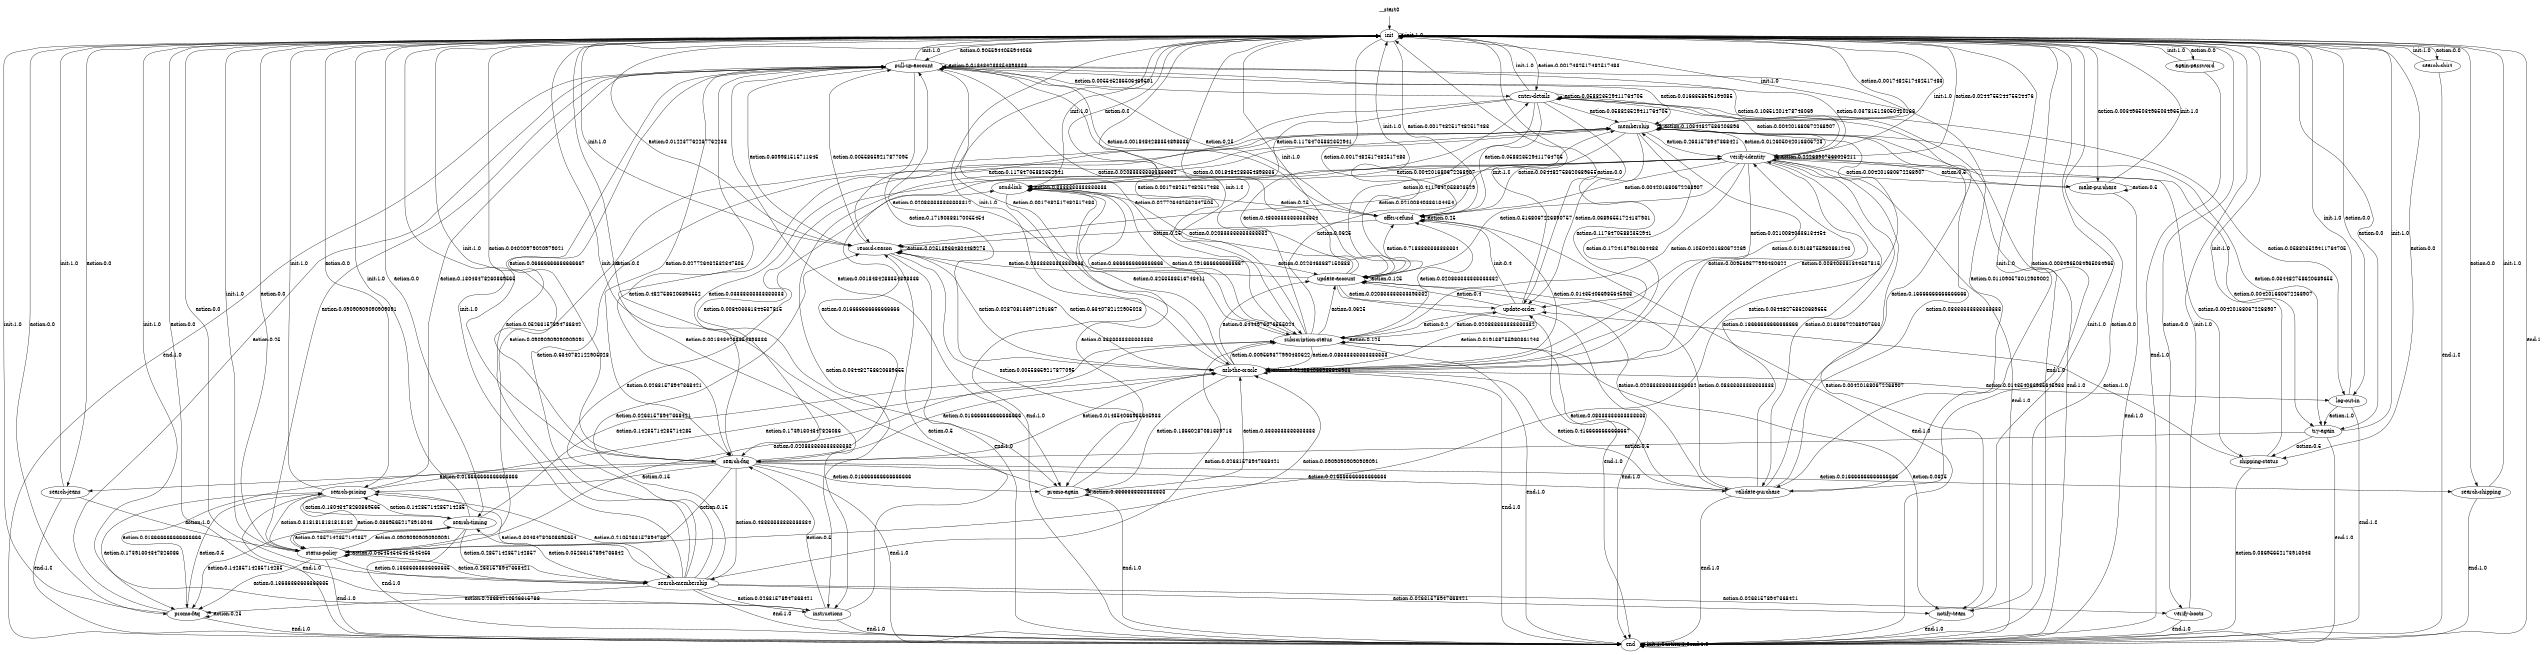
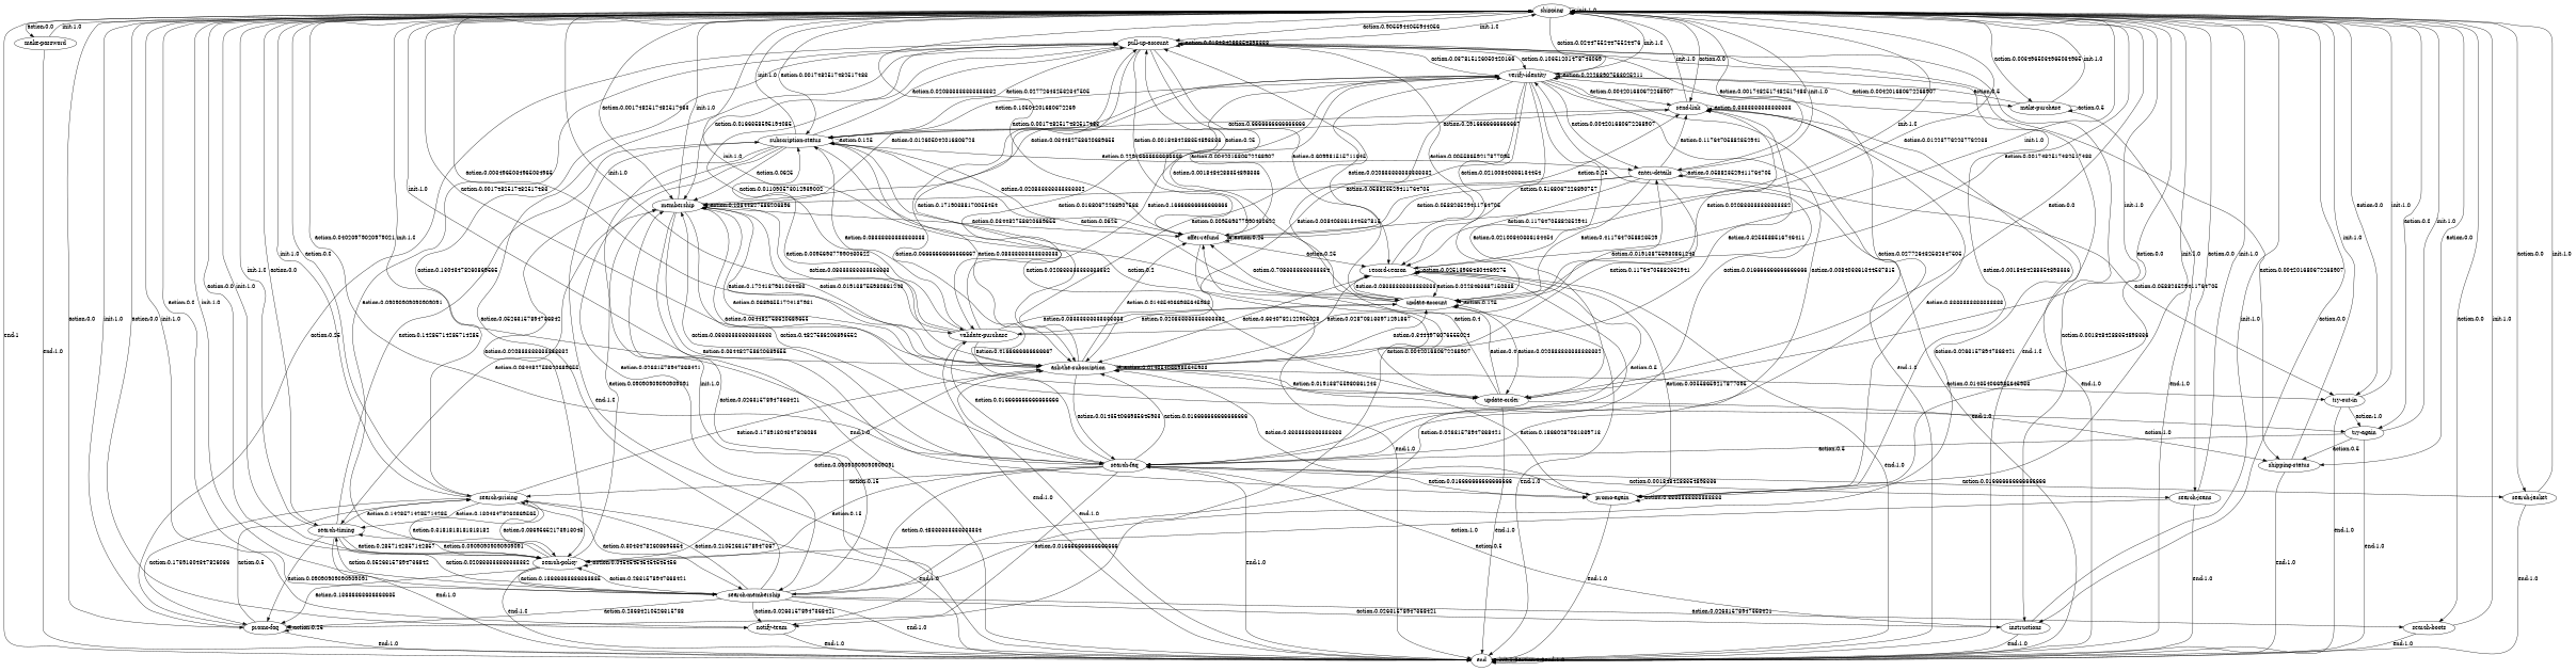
  digraph {
-   n1 [label=init]
+   n1 [label=shipping]
    n2 [label="pull-up-account"]
    n3 [label="enter-details"]
    n4 [label="verify-identity"]
-   n5 [label="again-password"]
+   n5 [label="make-password"]
    n6 [label="search-timing"]
-   n7 [label="status-policy"]
+   n7 [label="search-policy"]
    n8 [label="validate-purchase"]
    n9 [label="search-faq"]
    n10 [label=membership]
-   n11 [label="verify-boots"]
+   n11 [label="search-boots"]
    n12 [label="try-again"]
-   n13 [label="ask-the-oracle"]
+   n13 [label="ask-the-subscription"]
    n14 [label="update-order"]
    n15 [label="promo-again"]
    n16 [label="update-account"]
    n17 [label="search-membership"]
    n18 [label="make-purchase"]
    n19 [label="offer-refund"]
    n20 [label="notify-team"]
    n21 [label="record-reason"]
    n22 [label="search-jeans"]
    n23 [label="shipping-status"]
-   n24 [label="search-shirt"]
    n25 [label=instructions]
-   n26 [label="search-shipping"]
-   n27 [label="log-out-in"]
+   n26 [label="search-jacket"]
+   n27 [label="try-out-in"]
    n28 [label="promo-faq"]
    n29 [label="subscription-status"]
    n30 [label="send-link"]
    n31 [label="search-pricing"]
    n32 [label=end]
-   __start0 [shape=none]
    n1 -> n1 [label="init:1.0"]
    n1 -> n2 [label="action:0.9055944055944056"]
    n1 -> n3 [label="action:0.0017482517482517483"]
    n1 -> n4 [label="action:0.024475524475524476"]
    n1 -> n5 [label="action:0.0"]
    n1 -> n6 [label="action:0.0"]
    n1 -> n7 [label="action:0.0"]
    n1 -> n8 [label="action:0.0034965034965034965"]
    n1 -> n9 [label="action:0.04020979020979021"]
    n1 -> n10 [label="action:0.0017482517482517483"]
    n1 -> n11 [label="action:0.0"]
    n1 -> n12 [label="action:0.0"]
    n1 -> n13 [label="action:0.0017482517482517483"]
    n1 -> n14 [label="action:0.0"]
    n1 -> n15 [label="action:0.0"]
    n1 -> n16 [label="action:0.0017482517482517483"]
    n1 -> n17 [label="action:0.0"]
    n1 -> n18 [label="action:0.0034965034965034965"]
    n1 -> n19 [label="action:0.0017482517482517483"]
    n1 -> n20 [label="action:0.0"]
    n1 -> n21 [label="action:0.012237762237762238"]
    n1 -> n22 [label="action:0.0"]
    n1 -> n23 [label="action:0.0"]
-   n1 -> n24 [label="action:0.0"]
    n1 -> n25 [label="action:0.0"]
    n1 -> n26 [label="action:0.0"]
    n1 -> n27 [label="action:0.0"]
    n1 -> n28 [label="action:0.0"]
    n1 -> n29 [label="action:0.0017482517482517483"]
    n1 -> n30 [label="action:0.0"]
    n1 -> n31 [label="action:0.0"]
    n1 -> n32 [label="end:1"]
    n2 -> n1 [label="init:1.0"]
    n2 -> n2 [label="action:0.018484288354898338"]
-   n2 -> n3 [label="action:0.005545286506469501"]
    n2 -> n4 [label="action:0.10351201478743069"]
    n2 -> n8 [label="action:0.011090573012939002"]
    n2 -> n9 [label="action:0.027726432532347505"]
    n2 -> n10 [label="action:0.0166358595194085"]
    n2 -> n13 [label="action:0.17190388170055454"]
    n2 -> n15 [label="action:0.0018484288354898336"]
    n2 -> n16 [label="action:0.0018484288354898336"]
    n2 -> n19 [label="action:0.0018484288354898336"]
    n2 -> n21 [label="action:0.609981515711645"]
    n2 -> n25 [label="action:0.0018484288354898336"]
    n2 -> n29 [label="action:0.027726432532347505"]
    n2 -> n32 [label="end:1.0"]
    n3 -> n1 [label="init:1.0"]
    n3 -> n3 [label="action:0.058823529411764705"]
    n3 -> n10 [label="action:0.058823529411764705"]
    n3 -> n13 [label="action:0.11764705882352941"]
    n3 -> n16 [label="action:0.4117647058823529"]
    n3 -> n19 [label="action:0.058823529411764705"]
    n3 -> n21 [label="action:0.11764705882352941"]
    n3 -> n27 [label="action:0.058823529411764705"]
    n3 -> n30 [label="action:0.11764705882352941"]
    n3 -> n32 [label="end:1.0"]
    n4 -> n1 [label="init:1.0"]
    n4 -> n2 [label="action:0.037815126050420166"]
    n4 -> n3 [label="action:0.004201680672268907"]
    n4 -> n4 [label="action:0.22268907563025211"]
    n4 -> n8 [label="action:0.01680672268907563"]
    n4 -> n9 [label="action:0.008403361344537815"]
    n4 -> n10 [label="action:0.012605042016806723"]
-   n4 -> n12 [label="action:0.004201680672268907"]
    n4 -> n13 [label="action:0.008403361344537815"]
    n4 -> n14 [label="action:0.02100840336134454"]
    n4 -> n16 [label="action:0.5168067226890757"]
    n4 -> n18 [label="action:0.004201680672268907"]
    n4 -> n19 [label="action:0.004201680672268907"]
    n4 -> n20 [label="action:0.004201680672268907"]
    n4 -> n21 [label="action:0.02100840336134454"]
    n4 -> n23 [label="action:0.004201680672268907"]
    n4 -> n29 [label="action:0.10504201680672269"]
    n4 -> n30 [label="action:0.004201680672268907"]
    n4 -> n32 [label="end:1.0"]
    n5 -> n1 [label="init:1.0"]
    n5 -> n32 [label="end:1.0"]
    n6 -> n1 [label="init:1.0"]
    n6 -> n7 [label="action:0.2857142857142857"]
-   n6 -> n17 [label="action:0.2857142857142857"]
-   n6 -> n28 [label="action:0.14285714285714285"]
+   n6 -> n17 [label="action:0.020833333333333332"]
+   n6 -> n28 [label="action:0.09090909090909091"]
    n6 -> n29 [label="action:0.14285714285714285"]
    n6 -> n31 [label="action:0.14285714285714285"]
    n6 -> n32 [label="end:1.0"]
    n7 -> n1 [label="init:1.0"]
    n7 -> n2 [label="action:0.09090909090909091"]
    n7 -> n6 [label="action:0.09090909090909091"]
    n7 -> n7 [label="action:0.045454545454545456"]
    n7 -> n10 [label="action:0.09090909090909091"]
    n7 -> n13 [label="action:0.09090909090909091"]
    n7 -> n17 [label="action:0.13636363636363635"]
    n7 -> n28 [label="action:0.13636363636363635"]
    n7 -> n31 [label="action:0.3181818181818182"]
    n7 -> n32 [label="end:1.0"]
    n8 -> n1 [label="init:1.0"]
-   n8 -> n3 [label="action:0.16666666666666666"]
+   n8 -> n3 [label="action:0.019138755980861243"]
    n8 -> n4 [label="action:0.16666666666666666"]
    n8 -> n10 [label="action:0.08333333333333333"]
    n8 -> n13 [label="action:0.4166666666666667"]
    n8 -> n16 [label="action:0.08333333333333333"]
    n8 -> n29 [label="action:0.08333333333333333"]
    n8 -> n32 [label="end:1.0"]
    n9 -> n1 [label="init:1.0"]
    n9 -> n2 [label="action:0.06666666666666667"]
    n9 -> n4 [label="action:0.016666666666666666"]
    n9 -> n7 [label="action:0.15"]
    n9 -> n8 [label="action:0.016666666666666666"]
    n9 -> n10 [label="action:0.03333333333333333"]
    n9 -> n13 [label="action:0.016666666666666666"]
    n9 -> n15 [label="action:0.016666666666666666"]
    n9 -> n17 [label="action:0.48333333333333334"]
-   n9 -> n22 [label="action:0.016666666666666666"]
+   n9 -> n22 [label="action:0.0018484288354898336"]
    n9 -> n26 [label="action:0.016666666666666666"]
    n9 -> n28 [label="action:0.016666666666666666"]
    n9 -> n31 [label="action:0.15"]
    n9 -> n32 [label="end:1.0"]
    n10 -> n1 [label="init:1.0"]
-   n10 -> n4 [label="action:0.2631578947368421"]
+   n10 -> n4 [label="action:0.034482758620689655"]
    n10 -> n9 [label="action:0.4827586206896552"]
    n10 -> n10 [label="action:0.10344827586206896"]
    n10 -> n12 [label="action:0.034482758620689655"]
    n10 -> n13 [label="action:0.1724137931034483"]
    n10 -> n14 [label="action:0.06896551724137931"]
    n10 -> n15 [label="action:0.034482758620689655"]
    n10 -> n19 [label="action:0.034482758620689655"]
-   n10 -> n25 [label="action:0.034482758620689655"]
+   n10 -> n6 [label="action:0.034482758620689655"]
    n10 -> n32 [label="end:1.0"]
    n11 -> n1 [label="init:1.0"]
    n11 -> n32 [label="end:1.0"]
    n12 -> n1 [label="init:1.0"]
    n12 -> n9 [label="action:0.5"]
    n12 -> n23 [label="action:0.5"]
    n12 -> n32 [label="end:1.0"]
    n13 -> n1 [label="init:1.0"]
    n13 -> n4 [label="action:0.009569377990430622"]
    n13 -> n9 [label="action:0.014354066985645933"]
    n13 -> n10 [label="action:0.019138755980861243"]
    n13 -> n13 [label="action:0.014354066985645933"]
    n13 -> n14 [label="action:0.019138755980861243"]
    n13 -> n15 [label="action:0.18660287081339713"]
    n13 -> n16 [label="action:0.3444976076555024"]
    n13 -> n19 [label="action:0.014354066985645933"]
    n13 -> n21 [label="action:0.028708133971291867"]
    n13 -> n27 [label="action:0.014354066985645933"]
    n13 -> n29 [label="action:0.009569377990430622"]
    n13 -> n30 [label="action:0.3253588516746411"]
    n13 -> n32 [label="end:1.0"]
    n14 -> n1 [label="init:1.0"]
    n14 -> n16 [label="action:0.4"]
-   n14 -> n19 [label="init:0.4"]
+   n14 -> n19 [label="action:0.4"]
    n14 -> n29 [label="action:0.2"]
    n14 -> n32 [label="end:1.0"]
    n15 -> n1 [label="init:1.0"]
    n15 -> n13 [label="action:0.3333333333333333"]
    n15 -> n15 [label="action:0.3333333333333333"]
    n15 -> n30 [label="action:0.3333333333333333"]
    n15 -> n32 [label="end:1.0"]
    n16 -> n1 [label="init:1.0"]
    n16 -> n2 [label="action:0.020833333333333332"]
    n16 -> n8 [label="action:0.020833333333333332"]
-   n16 -> n14 [label="action:0.020833333333393332"]
+   n16 -> n14 [label="action:0.020833333333333332"]
    n16 -> n16 [label="action:0.125"]
-   n16 -> n19 [label="action:0.7183333333333334"]
+   n16 -> n19 [label="action:0.7083333333333334"]
    n16 -> n21 [label="action:0.08333333333333333"]
    n16 -> n30 [label="action:0.020833333333333332"]
    n16 -> n32 [label="end:1.0"]
    n17 -> n1 [label="init:1.0"]
    n17 -> n2 [label="action:0.05263157894736842"]
    n17 -> n6 [label="action:0.05263157894736842"]
    n17 -> n7 [label="action:0.2631578947368421"]
-   n17 -> n10 [label="action:0.6340782122905028"]
+   n17 -> n10 [label="action:0.02631578947368421"]
    n17 -> n11 [label="action:0.02631578947368421"]
    n17 -> n20 [label="action:0.02631578947368421"]
    n17 -> n21 [label="action:0.02631578947368421"]
    n17 -> n25 [label="action:0.02631578947368421"]
    n17 -> n28 [label="action:0.23684210526315788"]
-   n17 -> n29 [label="action:0.02631578947368421"]
+   n29 -> n17 [label="action:0.02631578947368421"]
    n17 -> n30 [label="action:0.02631578947368421"]
    n17 -> n31 [label="action:0.21052631578947367"]
    n17 -> n32 [label="end:1.0"]
    n18 -> n1 [label="init:1.0"]
    n18 -> n4 [label="action:0.5"]
    n18 -> n18 [label="action:0.5"]
    n18 -> n32 [label="end:1.0"]
    n19 -> n1 [label="init:1.0"]
    n19 -> n2 [label="action:0.25"]
    n19 -> n19 [label="action:0.25"]
    n19 -> n21 [label="action:0.25"]
-   n30 -> n19 [label="action:0.25"]
+   n19 -> n30 [label="action:0.25"]
    n19 -> n32 [label="end:1.0"]
    n20 -> n1 [label="init:1.0"]
    n20 -> n32 [label="end:1.0"]
    n21 -> n1 [label="init:1.0"]
    n21 -> n2 [label="action:0.00558659217877095"]
    n21 -> n13 [label="action:0.6340782122905028"]
    n21 -> n15 [label="action:0.00558659217877095"]
    n21 -> n16 [label="action:0.0223463687150838"]
    n21 -> n21 [label="action:0.025139664804469275"]
    n21 -> n32 [label="end:1.0"]
    n22 -> n1 [label="init:1.0"]
    n22 -> n7 [label="action:1.0"]
    n22 -> n32 [label="end:1.0"]
    n23 -> n1 [label="init:1.0"]
-   n23 -> n14 [label="action:1.0"]
-   n23 -> n32 [label="action:0.08695652173913043"]
-   n24 -> n1 [label="init:1.0"]
-   n24 -> n32 [label="end:1.0"]
+   n14 -> n23 [label="action:1.0"]
+   n23 -> n32 [label="end:1.0"]
    n25 -> n1 [label="init:1.0"]
    n25 -> n9 [label="action:0.5"]
-   n25 -> n21 [label="action:0.5"]
+   n9 -> n21 [label="action:0.5"]
    n25 -> n32 [label="end:1.0"]
    n26 -> n1 [label="init:1.0"]
    n26 -> n32 [label="end:1.0"]
    n27 -> n1 [label="init:1.0"]
    n27 -> n12 [label="action:1.0"]
    n27 -> n32 [label="end:1.0"]
    n28 -> n1 [label="init:1.0"]
    n28 -> n2 [label="action:0.25"]
    n28 -> n28 [label="action:0.25"]
    n28 -> n31 [label="action:0.5"]
    n28 -> n32 [label="end:1.0"]
    n29 -> n1 [label="init:1.0"]
-   n29 -> n2 [label="action:0.020833333333333312"]
-   n29 -> n3 [label="action:0.48333333333333334"]
+   n29 -> n2 [label="action:0.020833333333333332"]
+   n29 -> n3 [label="action:0.22916666666666666"]
    n29 -> n7 [label="action:0.020833333333333332"]
    n29 -> n10 [label="action:0.0625"]
    n29 -> n13 [label="action:0.08333333333333333"]
    n29 -> n14 [label="action:0.020833333333333332"]
    n29 -> n16 [label="action:0.0625"]
    n29 -> n19 [label="action:0.020833333333333332"]
-   n29 -> n20 [label="action:0.0625"]
+   n29 -> n20 [label="init:1.0"]
    n29 -> n29 [label="action:0.125"]
    n29 -> n30 [label="action:0.2916666666666667"]
    n29 -> n32 [label="end:1.0"]
    n30 -> n1 [label="init:1.0"]
    n30 -> n29 [label="action:0.6666666666666666"]
    n30 -> n30 [label="action:0.3333333333333333"]
    n30 -> n32 [label="end:1.0"]
    n31 -> n1 [label="init:1.0"]
    n31 -> n2 [label="action:0.13043478260869565"]
    n31 -> n6 [label="action:0.13043478260869565"]
    n31 -> n7 [label="action:0.08695652173913043"]
    n31 -> n13 [label="action:0.17391304347826086"]
    n31 -> n17 [label="action:0.30434782608695654"]
    n31 -> n28 [label="action:0.17391304347826086"]
    n31 -> n32 [label="end:1.0"]
    n32 -> n32 [label="init:1.0"]
    n32 -> n32 [label="action:1.0"]
    n32 -> n32 [label="end:1.0"]
-   __start0 -> n1
  }
